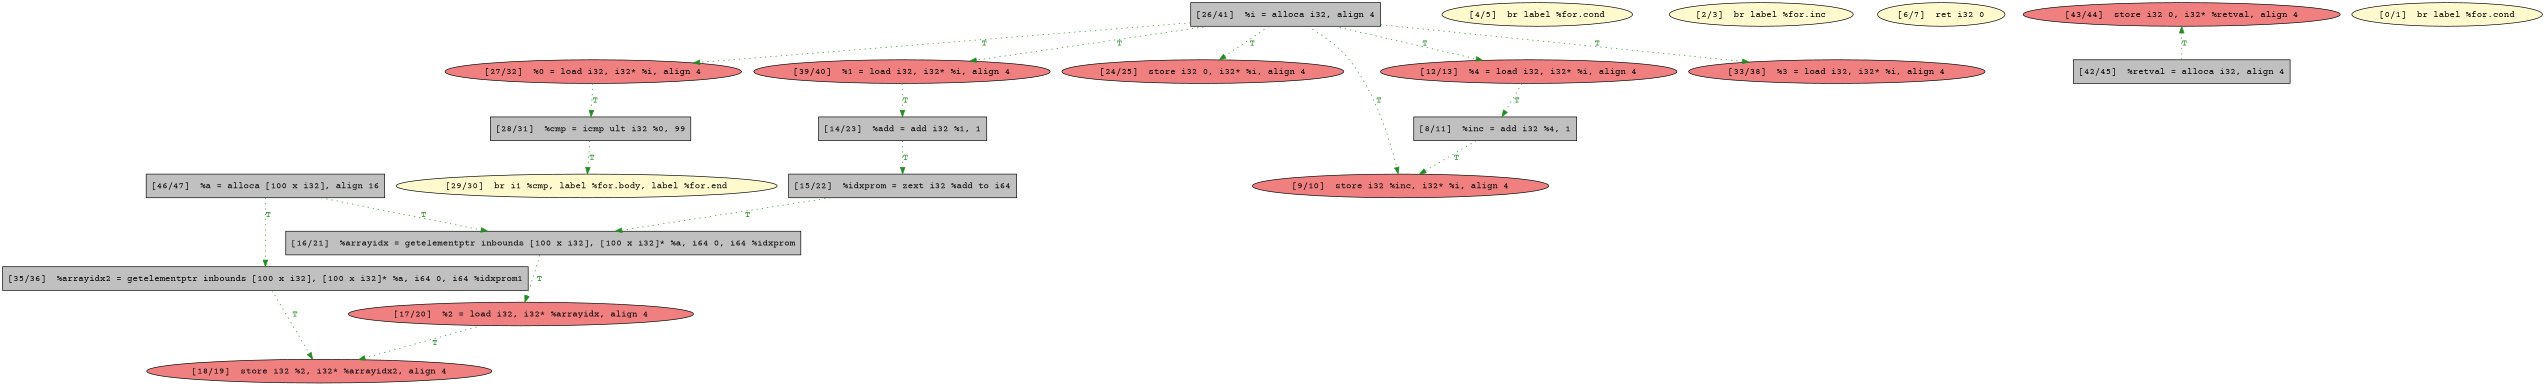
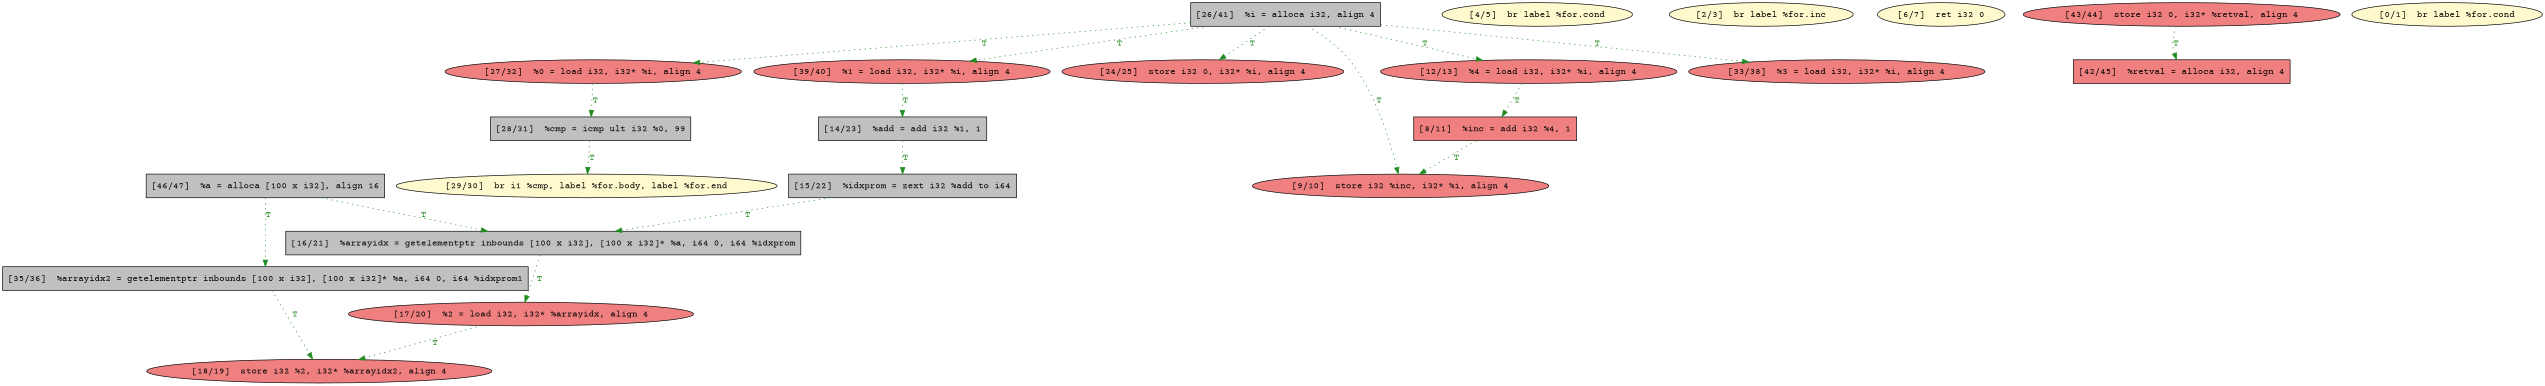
  digraph {
    fontname="Courier Prime"
    node [fillcolor=lightcoral fontname="Courier Prime" shape=ellipse style=filled]
    edge [color=forestgreen fontcolor=forestgreen fontname="Courier Prime" style=dotted]
    n1 [label="[17/20]  %2 = load i32, i32* %arrayidx, align 4"]
    n2 [label="[18/19]  store i32 %2, i32* %arrayidx2, align 4"]
    n3 [fillcolor=grey label="[28/31]  %cmp = icmp ult i32 %0, 99" shape=rectangle]
    n4 [fillcolor=lemonchiffon label="[29/30]  br i1 %cmp, label %for.body, label %for.end"]
    n5 [label="[27/32]  %0 = load i32, i32* %i, align 4"]
    n6 [label="[39/40]  %1 = load i32, i32* %i, align 4"]
    n7 [fillcolor=grey label="[14/23]  %add = add i32 %1, 1" shape=rectangle]
    n8 [fillcolor=grey label="[15/22]  %idxprom = zext i32 %add to i64" shape=rectangle]
    n9 [fillcolor=grey label="[35/36]  %arrayidx2 = getelementptr inbounds [100 x i32], [100 x i32]* %a, i64 0, i64 %idxprom1" shape=rectangle]
    n10 [fillcolor=lemonchiffon label="[4/5]  br label %for.cond"]
    n11 [label="[24/25]  store i32 0, i32* %i, align 4"]
    n12 [fillcolor=grey label="[46/47]  %a = alloca [100 x i32], align 16" shape=rectangle]
    n13 [fillcolor=grey label="[16/21]  %arrayidx = getelementptr inbounds [100 x i32], [100 x i32]* %a, i64 0, i64 %idxprom" shape=rectangle]
    n14 [fillcolor=lemonchiffon label="[2/3]  br label %for.inc"]
    n15 [fillcolor=lemonchiffon label="[6/7]  ret i32 0"]
-   n16 [fillcolor=grey label="[8/11]  %inc = add i32 %4, 1" shape=rectangle]
+   n16 [label="[8/11]  %inc = add i32 %4, 1" shape=rectangle]
    n17 [label="[9/10]  store i32 %inc, i32* %i, align 4"]
    n18 [label="[43/44]  store i32 0, i32* %retval, align 4"]
    n19 [label="[12/13]  %4 = load i32, i32* %i, align 4"]
-   n20 [fillcolor=grey label="[42/45]  %retval = alloca i32, align 4" shape=rectangle]
+   n20 [label="[42/45]  %retval = alloca i32, align 4" shape=rectangle]
    n21 [fillcolor=grey label="[26/41]  %i = alloca i32, align 4" shape=rectangle]
    n22 [label="[33/38]  %3 = load i32, i32* %i, align 4"]
    n23 [fillcolor=lemonchiffon label="[0/1]  br label %for.cond"]
    n1 -> n2 [label=T]
    n3 -> n4 [label=T]
    n5 -> n3 [label=T]
    n6 -> n7 [label=T]
    n7 -> n8 [label=T]
    n8 -> n13 [label=T]
    n9 -> n2 [label=T]
    n12 -> n9 [label=T]
    n12 -> n13 [label=T]
    n13 -> n1 [label=T]
    n16 -> n17 [label=T]
    n19 -> n16 [label=T]
-   n20 -> n18 [label=T]
+   n18 -> n20 [label=T]
    n21 -> n5 [label=T]
    n21 -> n6 [label=T]
    n21 -> n11 [label=T]
    n21 -> n17 [label=T]
    n21 -> n19 [label=T]
    n21 -> n22 [label=T]
  }
